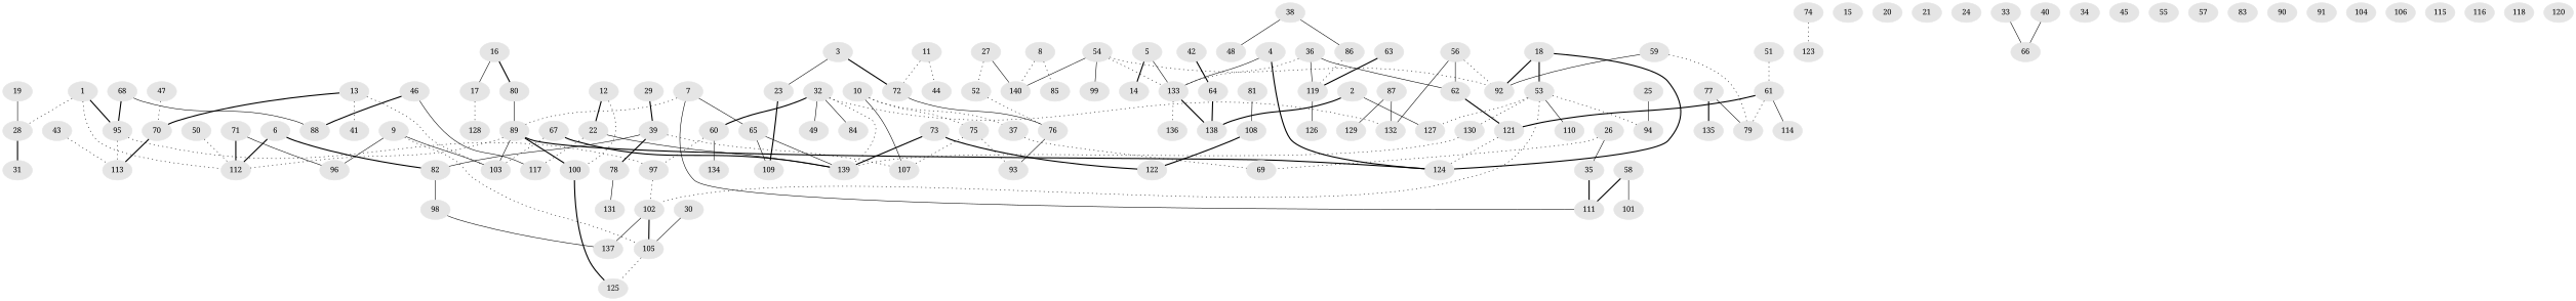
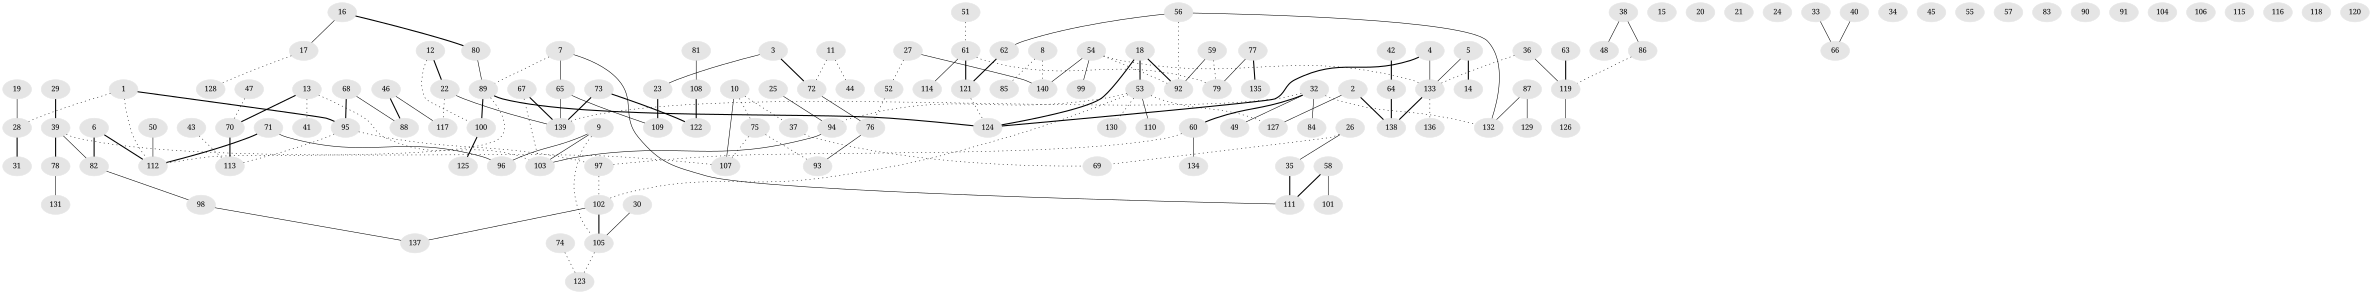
  graph {
    fontname="Noto Serif"
    node [color=gray90 fontname="Noto Serif" style=filled]
    edge [fontname="Noto Serif" style=solid]
    1
    28
    112
    95
    13
    103
    41
    70
    31
    2
    127
    138
    35
    111
    3
    23
    72
    109
    76
    4
    124
    133
    136
    5
    14
    6
    82
    98
    7
    65
    89
    139
    100
    8
    85
    140
    9
    96
    105
    123
    10
    37
    75
    107
    69
    93
    11
    44
    12
    22
    117
    125
    113
    15
    16
    17
    80
    128
    18
    53
    92
    94
    102
    110
    130
    19
    20
    21
    24
    25
    26
    27
    52
    29
    39
    78
    30
    32
    49
    60
    84
    132
    97
    134
    33
    66
    34
    36
    62
    119
    121
    126
    38
    48
    86
    131
    40
    42
    64
    43
    45
    46
    88
    47
    50
    51
    61
    79
    114
    137
    54
    99
    55
    56
    57
    58
    101
    59
    63
    67
    68
    71
    73
    122
    74
    77
    135
    81
    108
    83
    87
    129
    90
    91
    104
    106
    115
    116
    118
    120
    1 -- 28 [style=dotted]
    1 -- 112 [style=dotted]
    1 -- 95 [style=bold]
    28 -- 31 [style=bold]
    95 -- 113 [style=dotted]
    95 -- 97 [style=dotted]
    13 -- 103 [style=dotted]
    13 -- 41 [style=dotted]
    13 -- 70 [style=bold]
    70 -- 113 [style=bold]
    2 -- 127
    2 -- 138 [style=bold]
    35 -- 111 [style=bold]
    3 -- 23
    3 -- 72 [style=bold]
    23 -- 109 [style=bold]
    72 -- 76
    76 -- 93
    4 -- 124 [style=bold]
    4 -- 133
    133 -- 138 [style=bold]
    133 -- 136 [style=dotted]
    5 -- 133
    5 -- 14 [style=bold]
    6 -- 112 [style=bold]
    6 -- 82 [style=bold]
    82 -- 98
    98 -- 137
    7 -- 111
    7 -- 65
    7 -- 89 [style=dotted]
    65 -- 109
    65 -- 139
    89 -- 112 [style=dotted]
    89 -- 124 [style=bold]
    89 -- 100 [style=bold]
    100 -- 125 [style=bold]
    8 -- 85 [style=dotted]
    8 -- 140 [style=dotted]
    9 -- 103
    9 -- 96
    9 -- 105 [style=dotted]
-   105 -- 125 [style=dotted]
+   105 -- 123 [style=dotted]
    10 -- 37 [style=dotted]
    10 -- 75 [style=dotted]
    10 -- 107
    37 -- 69 [style=dotted]
    75 -- 107 [style=dotted]
    75 -- 93 [style=dotted]
    11 -- 72 [style=dotted]
    11 -- 44 [style=dotted]
    12 -- 100 [style=dotted]
    12 -- 22 [style=bold]
    22 -- 139
    22 -- 117 [style=dotted]
    16 -- 17
    16 -- 80 [style=bold]
    17 -- 128 [style=dotted]
    80 -- 89
    18 -- 124 [style=bold]
    18 -- 53 [style=bold]
    18 -- 92 [style=bold]
    53 -- 127 [style=dotted]
    53 -- 94 [style=dotted]
    53 -- 102 [style=dotted]
    53 -- 110
    53 -- 130 [style=dotted]
-   89 -- 103
+   94 -- 103
    102 -- 105 [style=bold]
    102 -- 137
-   130 -- 139 [style=dotted]
    19 -- 28
    25 -- 94
    26 -- 35
    26 -- 69 [style=dotted]
    27 -- 140
    27 -- 52 [style=dotted]
    52 -- 76 [style=dotted]
    29 -- 39 [style=bold]
    39 -- 82
    39 -- 107 [style=dotted]
    39 -- 78 [style=bold]
    78 -- 131
    30 -- 105
    32 -- 139 [style=dotted]
    32 -- 49
    32 -- 60 [style=bold]
    32 -- 84
    32 -- 132 [style=dotted]
    60 -- 97 [style=dotted]
    60 -- 134
    97 -- 102 [style=dotted]
    33 -- 66
    36 -- 133 [style=dotted]
-   36 -- 62
    36 -- 119
    62 -- 121 [style=bold]
    119 -- 126
    121 -- 124 [style=dotted]
    38 -- 48
    38 -- 86
    86 -- 119 [style=dotted]
    40 -- 66
    42 -- 64 [style=bold]
    64 -- 138 [style=bold]
    43 -- 113 [style=dotted]
    46 -- 117
    46 -- 88 [style=bold]
    47 -- 70 [style=dotted]
-   50 -- 112 [style=dotted]
+   50 -- 112
    51 -- 61 [style=dotted]
    61 -- 121 [style=bold]
    61 -- 79 [style=dotted]
    61 -- 114
    54 -- 133 [style=dotted]
    54 -- 140
    54 -- 92 [style=dotted]
    54 -- 99
    56 -- 92 [style=dotted]
    56 -- 132
    56 -- 62
    58 -- 111 [style=bold]
    58 -- 101
    59 -- 92
    59 -- 79 [style=dotted]
    63 -- 119 [style=bold]
    67 -- 103 [style=dotted]
    67 -- 139 [style=bold]
    68 -- 95 [style=bold]
    68 -- 88
    71 -- 112 [style=bold]
    71 -- 96
    73 -- 139 [style=bold]
    73 -- 122 [style=bold]
    74 -- 123 [style=dotted]
    77 -- 79
    77 -- 135 [style=bold]
    81 -- 108
    108 -- 122 [style=bold]
    87 -- 132
    87 -- 129
  }
